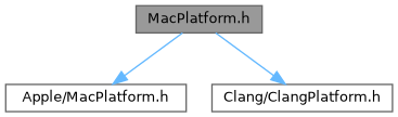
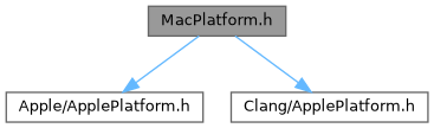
  digraph {
    node [color=grey40 fillcolor=white fontname=Helvetica fontsize=10 shape=box style=filled]
    edge [color=steelblue1 fontname=Helvetica fontsize=10 labelfontname=Helvetica labelfontsize=10 style=solid]
    n1 [color=gray40 fillcolor=grey60 fontcolor=black height=0.2 label="MacPlatform.h" width=0.4]
-   n2 [height=0.2 label="Apple/MacPlatform.h" width=0.4]
-   n3 [height=0.2 label="Clang/ClangPlatform.h" width=0.4]
+   n2 [height=0.2 label="Apple/ApplePlatform.h" width=0.4]
+   n3 [height=0.2 label="Clang/ApplePlatform.h" width=0.4]
    n1 -> n2
    n1 -> n3
  }
